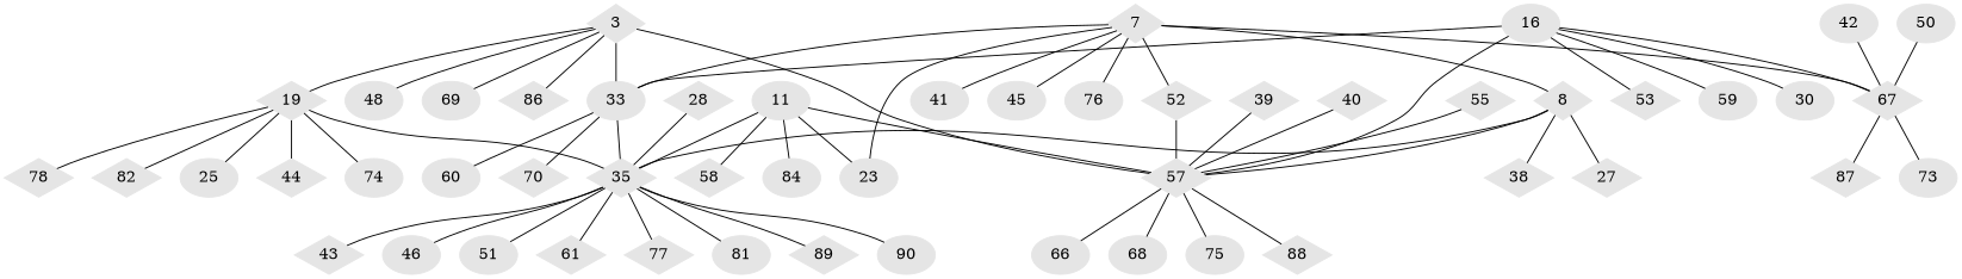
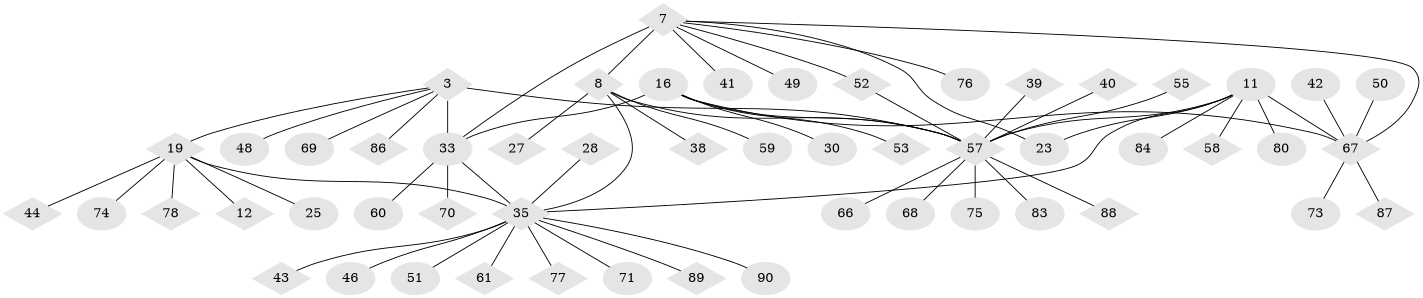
  graph {
    node [color=gray90 shape=diamond style=filled]
    3 [super="+1"]
    19 [super="+17"]
    33 [shape=ellipse super="+26+14"]
    48 [shape=ellipse]
    57 [super="+32+4+21"]
    69 [shape=ellipse super="+63"]
    86
    35 [super="+20"]
    44
    74 [shape=ellipse]
    78
-   82
+   82 [label=12]
    n13 [label=25 shape=ellipse]
    60 [shape=ellipse super="+47"]
    70
    66 [shape=ellipse super="+62"]
    68 [shape=ellipse]
    75 [shape=ellipse]
+   83 [shape=ellipse]
    88
    7 [super="+5"]
    8 [super="+6"]
    23 [shape=ellipse]
    41 [shape=ellipse]
-   49 [shape=ellipse label=45]
+   49 [shape=ellipse]
    52 [super="+29"]
    67 [super="+65+12"]
    76 [shape=ellipse super="+54"]
    27
    38
    59 [shape=ellipse]
    73 [shape=ellipse super="+24+31"]
    87 [super="+71"]
    43 [super="+36"]
    46 [shape=ellipse]
    51 [shape=ellipse]
    61
    77
-   81 [shape=ellipse]
+   81 [shape=ellipse label=71]
    89
    90 [shape=ellipse super="+72+79"]
    11 [shape=ellipse super="+10"]
    58
+   80 [shape=ellipse]
    84 [shape=ellipse]
    16 [shape=ellipse super="+15"]
    30 [shape=ellipse]
    53
    28
    39
    40
    42 [shape=ellipse]
    50 [shape=ellipse]
    55
    3 -- 19
    3 -- 33 [weight=2]
    3 -- 48
    3 -- 57 [weight=4]
    3 -- 69
    3 -- 86
    19 -- 35 [weight=4]
    19 -- 44
    19 -- 74
    19 -- 78
    19 -- 82
    19 -- n13
    33 -- 35
    33 -- 60
    33 -- 70
    57 -- 66
    57 -- 68
    57 -- 75
+   57 -- 83
    57 -- 88
    35 -- 43
    35 -- 46
    35 -- 51
    35 -- 61
    35 -- 77
    35 -- 81
    35 -- 89
    35 -- 90
    7 -- 33 [weight=2]
    7 -- 8 [weight=4]
    7 -- 23
    7 -- 41
    7 -- 49
    7 -- 52
    7 -- 67
    7 -- 76
    8 -- 57
    8 -- 35
    8 -- 27
    8 -- 38
-   16 -- 59
+   8 -- 59
    52 -- 57
    67 -- 73
    67 -- 87
    11 -- 57
    11 -- 35
    11 -- 23
+   11 -- 67 [weight=4]
    11 -- 58
+   11 -- 80
    11 -- 84
    16 -- 33 [weight=4]
    16 -- 57
    16 -- 67 [weight=2]
    16 -- 30
    16 -- 53
    28 -- 35
    39 -- 57
    40 -- 57
    42 -- 67
    50 -- 67
    55 -- 57
  }
